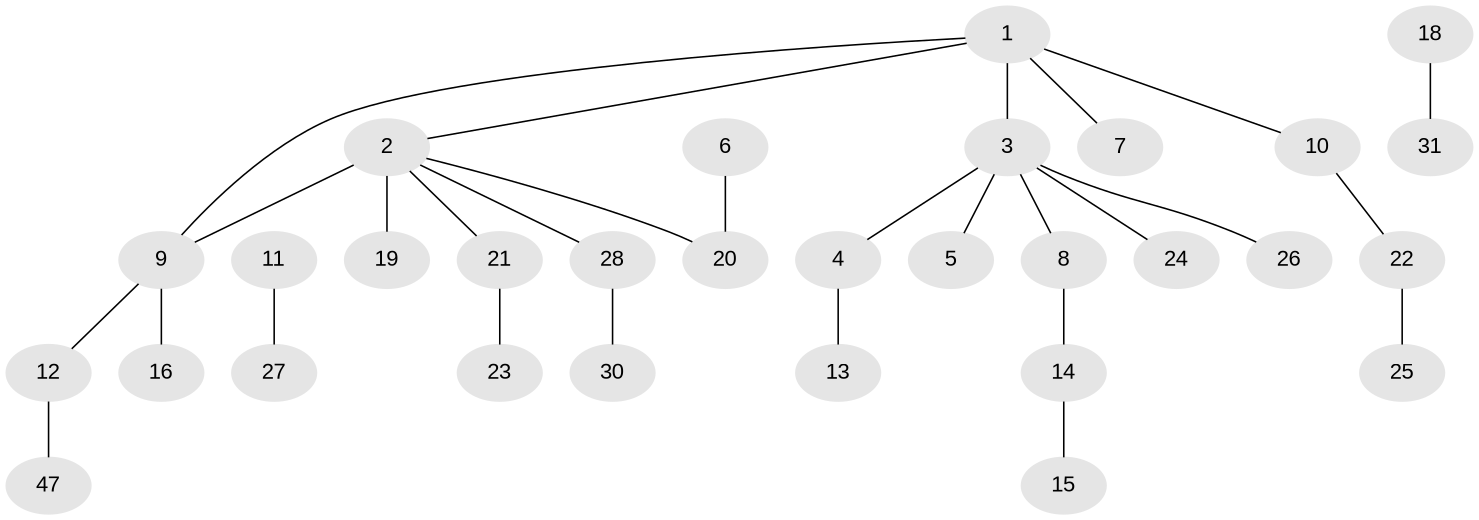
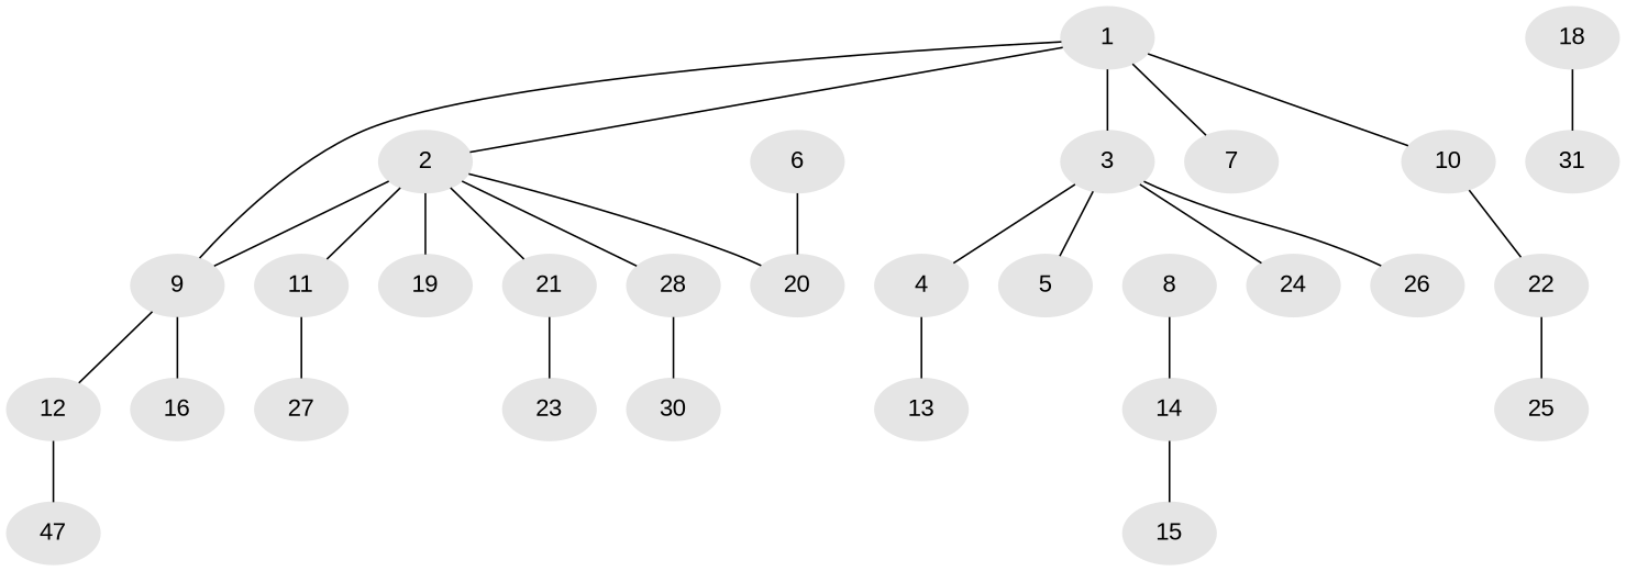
  graph {
    fontname="Liberation Sans"
    node [color=gray90 fontname="Liberation Sans" style=filled]
    edge [fontname="Liberation Sans" weight=1.0]
    1
    2
    3
    7
    9
    10
    11
    19
    21
    28
    20
    4
    5
    8
    24
    26
    12
    16
    22
    18
    31
    6
    27
    23
    30
    13
    14
    15
    n29 [label=47]
    25
    1 -- 2
    1 -- 3
    1 -- 7
    1 -- 9
    1 -- 10
    2 -- 9
+   2 -- 11
    2 -- 19 [weight=4.0]
    2 -- 21
    2 -- 28
    2 -- 20
    3 -- 4
    3 -- 5
-   3 -- 8
    3 -- 24
    3 -- 26
    9 -- 12
    9 -- 16 [weight=2.0]
    10 -- 22
    11 -- 27 [weight=2.0]
    21 -- 23 [weight=2.0]
    28 -- 30
    4 -- 13 [weight=2.0]
    8 -- 14
    12 -- n29
    22 -- 25 [weight=4.0]
    18 -- 31
    6 -- 20
    14 -- 15
  }
